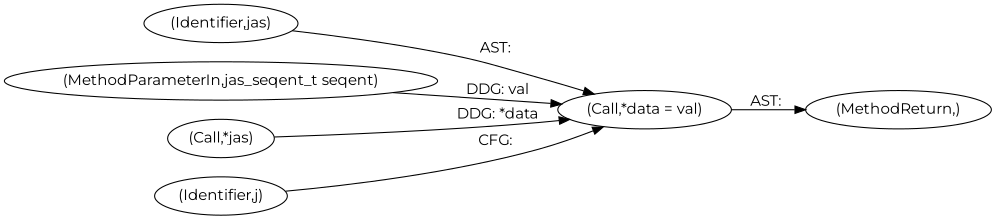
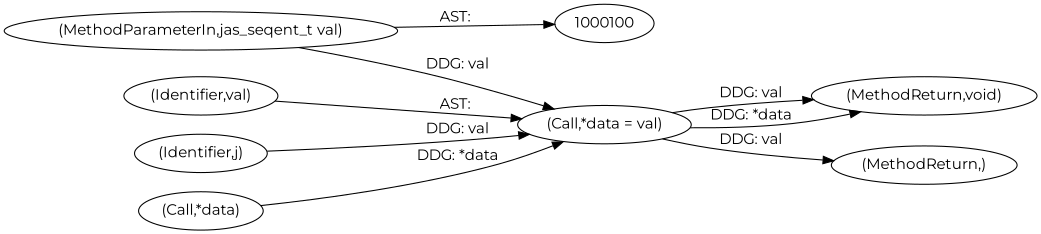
  digraph {
    fontname=Montserrat
    rankdir=LR
    node [fontname=Montserrat]
    edge [fontname=Montserrat]
    n1 [label="(Call,*data = val)"]
+   n2 [label="(MethodReturn,void)"]
    n3 [label="(MethodReturn,)"]
-   n4 [label="(Identifier,jas)"]
-   n5 [label="(MethodParameterIn,jas_seqent_t seqent)"]
-   n7 [label="(Call,*jas)"]
+   n4 [label="(Identifier,val)"]
+   n5 [label="(MethodParameterIn,jas_seqent_t val)"]
+   1000100
+   n7 [label="(Call,*data)"]
    n8 [label="(Identifier,j)"]
-   n1 -> n3 [label="AST: "]
+   n1 -> n2 [label="DDG: *data"]
+   n1 -> n2 [label="DDG: val"]
+   n1 -> n3 [label="DDG: val"]
    n4 -> n1 [label="AST: "]
    n5 -> n1 [label="DDG: val"]
+   n5 -> 1000100 [label="AST: "]
    n7 -> n1 [label="DDG: *data"]
-   n8 -> n1 [label="CFG: "]
+   n8 -> n1 [label="DDG: val"]
  }
